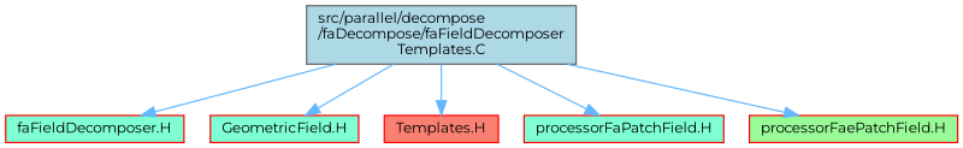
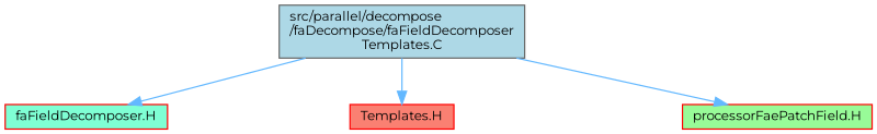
  digraph {
    fontname=Montserrat
    node [color=red fillcolor=aquamarine fontname=Montserrat fontsize=10 shape=box style=filled]
    edge [color=steelblue1 fontname=Montserrat fontsize=10 labelfontname=Helvetica labelfontsize=10 style=solid]
    n1 [color=gray40 fillcolor=lightblue fontcolor=black height=0.2 label="src/parallel/decompose\l/faDecompose/faFieldDecomposer\lTemplates.C" width=0.4]
    n2 [height=0.2 label="faFieldDecomposer.H" width=0.4]
-   n3 [height=0.2 label="GeometricField.H" width=0.4]
    n4 [fillcolor=salmon height=0.2 label="Templates.H" width=0.4]
-   n5 [height=0.2 label="processorFaPatchField.H" width=0.4]
    n6 [fillcolor=palegreen height=0.2 label="processorFaePatchField.H" width=0.4]
    n1 -> n2
-   n1 -> n3
    n1 -> n4
-   n1 -> n5
    n1 -> n6
  }
